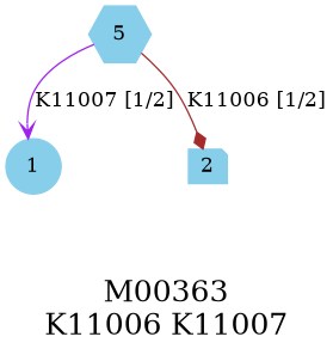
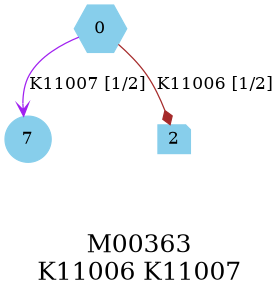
  digraph {
    fontsize=20
    label="M00363\nK11006 K11007"
    node [color=skyblue style=filled]
-   0 [height=.3 shape=hexagon width=.3 label=5]
-   1 [height=.3 shape=circle width=.3]
+   0 [height=.3 shape=hexagon width=.3]
+   1 [height=.3 shape=circle width=.3 label=7]
    2 [height=.3 shape=note width=.3]
    subgraph sub_1 {
      0
      1
      2
    }
    0 -> 1 [arrowhead=vee color=purple label="K11007 [1/2]"]
    0 -> 2 [arrowhead=diamond color=brown label="K11006 [1/2]"]
  }
